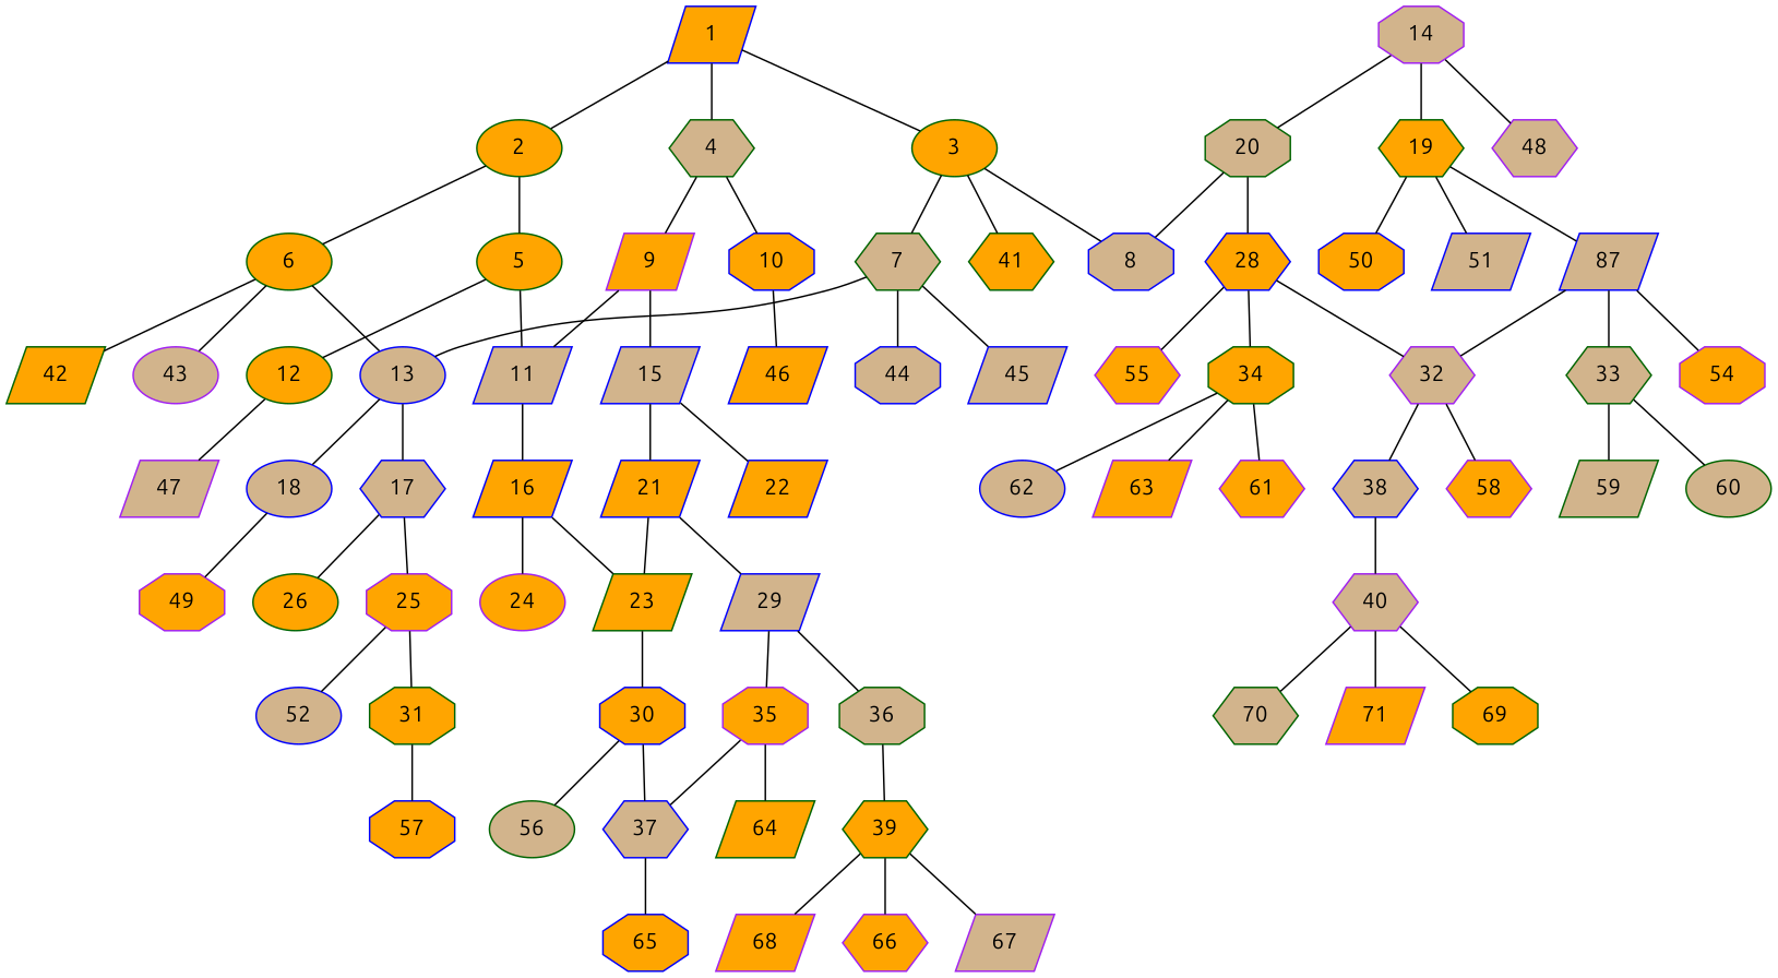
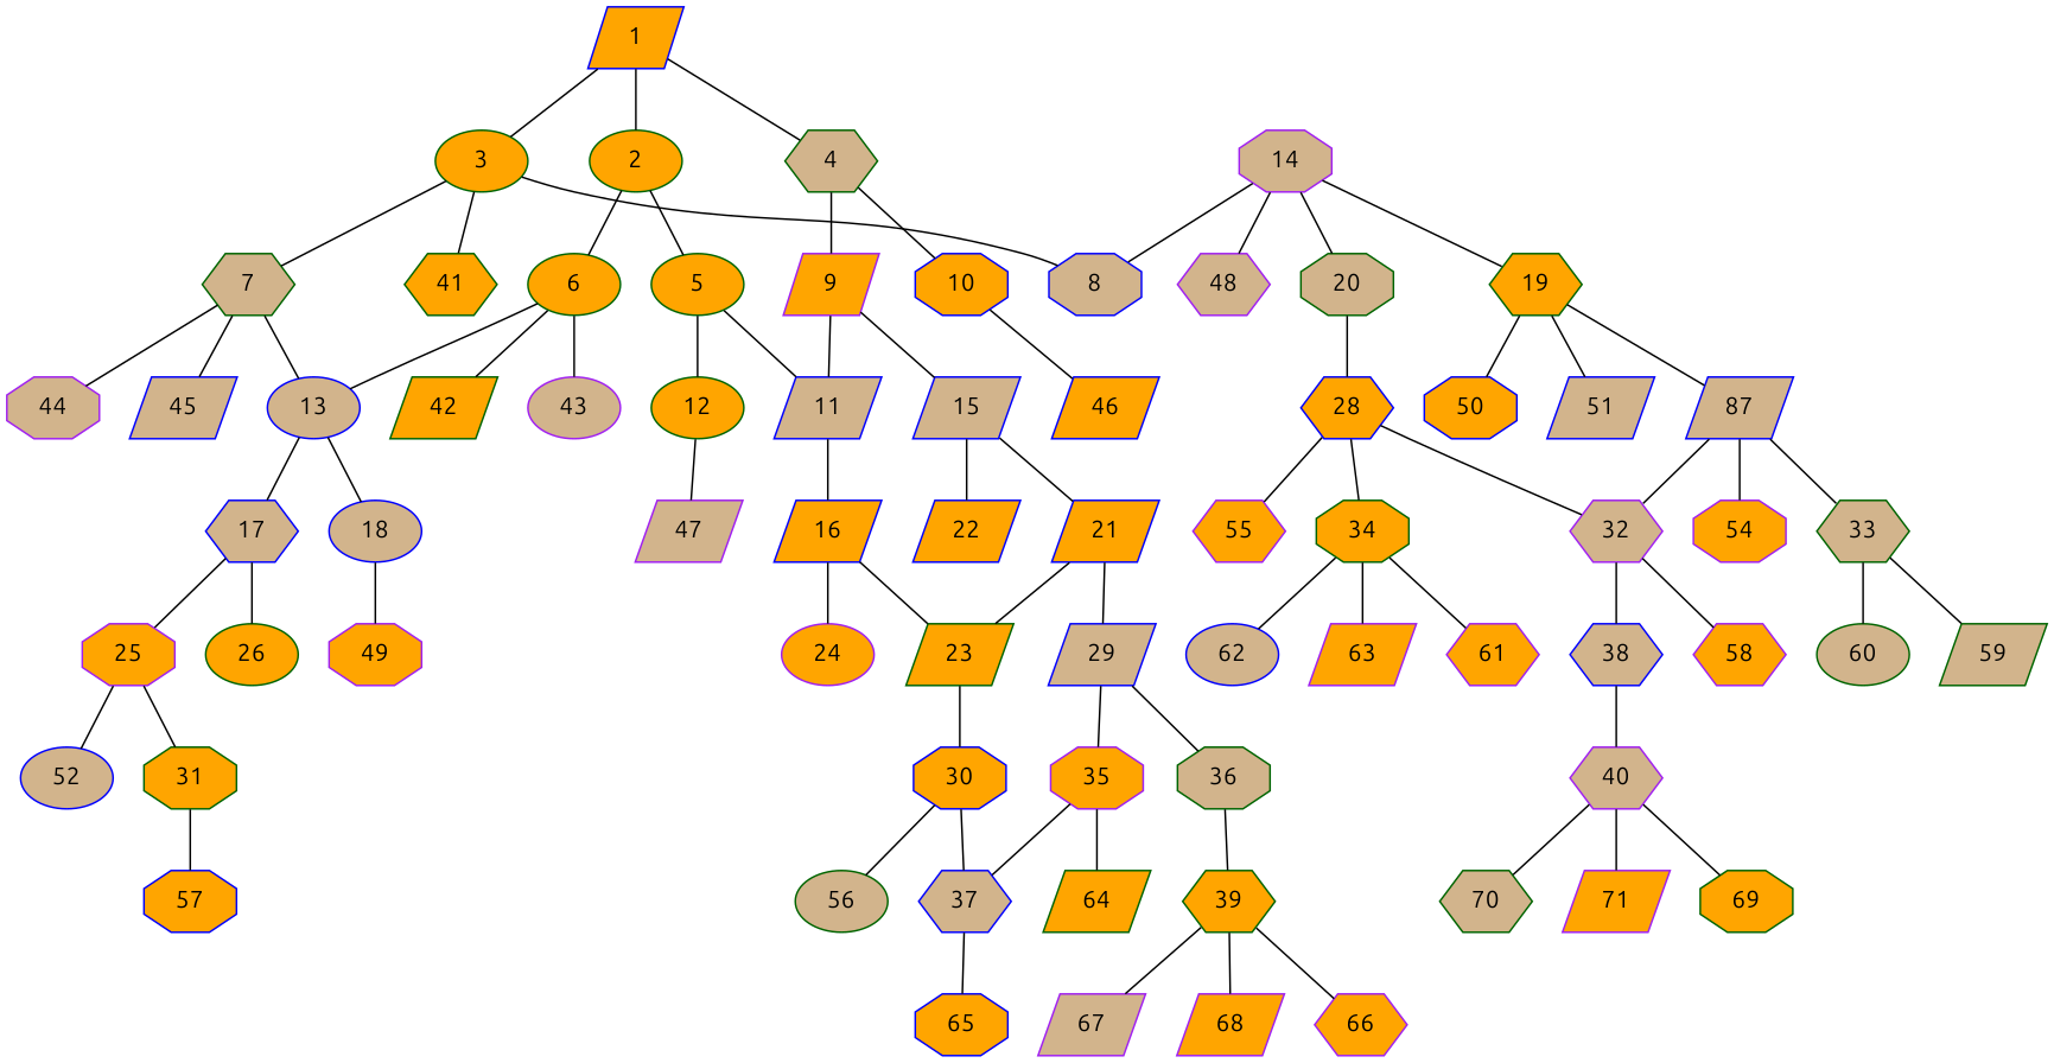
  graph {
    fontname=Ubuntu
    node [chem=H color=blue fillcolor=orange fontname=Ubuntu shape=parallelogram style=filled]
    edge [fontname=Ubuntu valence=1]
    1 [chem=C]
    2 [chem=C color=darkgreen shape=ellipse]
    3 [chem=C color=darkgreen shape=ellipse]
    4 [chem=C color=darkgreen fillcolor=tan shape=hexagon]
    5 [chem=C color=darkgreen shape=ellipse]
    6 [chem=C color=darkgreen shape=ellipse]
    7 [chem=C color=darkgreen fillcolor=tan shape=hexagon]
    8 [chem=O fillcolor=tan shape=octagon]
    41 [color=darkgreen shape=hexagon]
    9 [chem=C color=purple]
    10 [chem=O shape=octagon]
    11 [chem=C fillcolor=tan]
    12 [chem=O color=darkgreen shape=ellipse]
    13 [chem=C fillcolor=tan shape=ellipse]
    42 [color=darkgreen]
    43 [color=purple fillcolor=tan shape=ellipse]
-   44 [fillcolor=tan shape=octagon]
+   44 [color=purple fillcolor=tan shape=octagon]
    45 [fillcolor=tan]
    15 [chem=C fillcolor=tan]
    46
    16 [chem=C]
    47 [color=purple fillcolor=tan]
    17 [chem=C fillcolor=tan shape=hexagon]
    18 [chem=O fillcolor=tan shape=ellipse]
    21 [chem=C]
    22 [chem=O]
    23 [chem=C color=darkgreen]
    24 [chem=O color=purple shape=ellipse]
    25 [chem=C color=purple shape=octagon]
    26 [chem=O color=darkgreen shape=ellipse]
    49 [color=purple shape=octagon]
    29 [chem=C fillcolor=tan]
    30 [chem=C shape=octagon]
    31 [chem=O color=darkgreen shape=octagon]
    52 [fillcolor=tan shape=ellipse]
    14 [chem=C color=purple fillcolor=tan shape=octagon]
    19 [chem=C color=darkgreen shape=hexagon]
    20 [chem=O color=darkgreen fillcolor=tan shape=octagon]
    48 [color=purple fillcolor=tan shape=hexagon]
    n40 [chem=C fillcolor=tan label=87]
    50 [shape=octagon]
    51 [fillcolor=tan]
    28 [chem=C shape=hexagon]
    32 [chem=C color=purple fillcolor=tan shape=hexagon]
    33 [chem=N color=darkgreen fillcolor=tan shape=hexagon]
    54 [color=purple shape=octagon]
    34 [chem=C color=darkgreen shape=octagon]
    55 [color=purple shape=hexagon]
    35 [chem=C color=purple shape=octagon]
    36 [chem=O color=darkgreen fillcolor=tan shape=octagon]
    37 [chem=C fillcolor=tan shape=hexagon]
    56 [color=darkgreen fillcolor=tan shape=ellipse]
    57 [shape=octagon]
    38 [chem=O fillcolor=tan shape=hexagon]
    58 [color=purple shape=hexagon]
    59 [color=darkgreen fillcolor=tan]
    60 [color=darkgreen fillcolor=tan shape=ellipse]
    61 [color=purple shape=hexagon]
    62 [fillcolor=tan shape=ellipse]
    63 [color=purple]
    64 [color=darkgreen]
    39 [chem=C color=darkgreen shape=hexagon]
    65 [shape=octagon]
    40 [chem=C color=purple fillcolor=tan shape=hexagon]
    66 [color=purple shape=hexagon]
    67 [color=purple fillcolor=tan]
    68 [color=purple]
    69 [color=darkgreen shape=octagon]
    70 [color=darkgreen fillcolor=tan shape=hexagon]
    71 [color=purple]
    1 -- 2
    1 -- 3
    1 -- 4 [valence=2]
    2 -- 5 [valence=2]
    2 -- 6
    3 -- 7
    3 -- 8
    3 -- 41
    4 -- 9
    4 -- 10
    5 -- 11
    5 -- 12
    6 -- 13
    6 -- 42
    6 -- 43
    7 -- 13
    7 -- 44
    7 -- 45
    9 -- 11 [valence=2]
    9 -- 15
    10 -- 46
    11 -- 16
    12 -- 47
    13 -- 17
    13 -- 18
    15 -- 21
    15 -- 22 [valence=2]
    16 -- 23
    16 -- 24 [valence=2]
    17 -- 25
    17 -- 26 [valence=2]
    18 -- 49
    21 -- 23 [valence=2]
    21 -- 29
    23 -- 30
    25 -- 31
    25 -- 52
    29 -- 35 [valence=2]
    29 -- 36
    30 -- 37 [valence=2]
    30 -- 56
    31 -- 57
-   20 -- 8
+   14 -- 8
    14 -- 19
    14 -- 20
    14 -- 48
    19 -- n40
    19 -- 50
    19 -- 51
    20 -- 28
    n40 -- 32
    n40 -- 33
    n40 -- 54
    28 -- 32
    28 -- 34
    28 -- 55
    32 -- 38
    32 -- 58
    33 -- 59
    33 -- 60
    34 -- 61
    34 -- 62
    34 -- 63
    35 -- 37
    35 -- 64
    36 -- 39
    37 -- 65
    38 -- 40
    39 -- 66
    39 -- 67
    39 -- 68
    40 -- 69
    40 -- 70
    40 -- 71
  }
